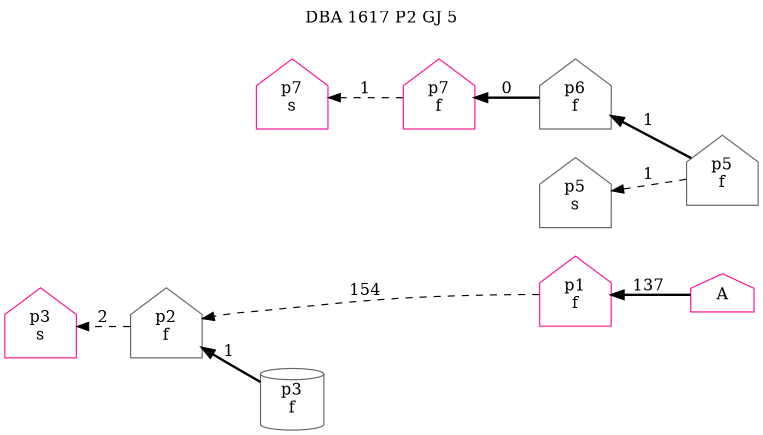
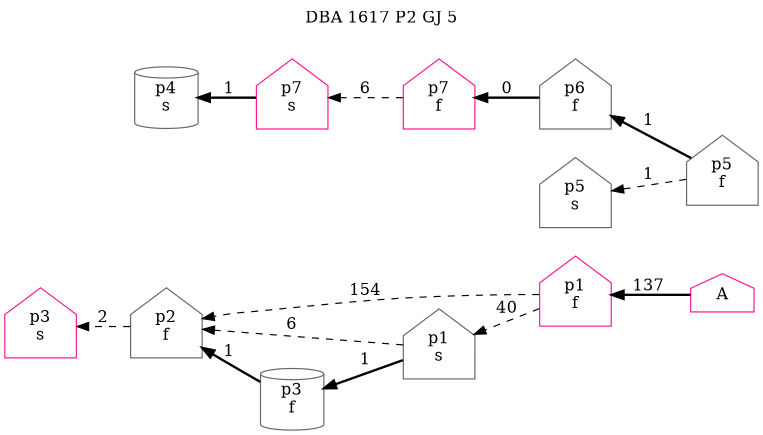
  digraph {
    label=" DBA 1617 P2 GJ 5 "
    labelloc=tl
    rankdir=RL
    node [color=gray40 shape=house]
    edge [style=bold]
    n1 [color=deeppink label=A]
    n2 [color=deeppink label="p1\nf"]
    n3 [label="p2\nf"]
+   n4 [label="p1\ns"]
    n5 [color=deeppink label="p3\ns"]
    n6 [label="p3\nf" shape=cylinder]
    n7 [label="p5\nf"]
    n8 [label="p6\nf"]
    n9 [label="p5\ns"]
    n10 [color=deeppink label="p7\nf"]
    n11 [color=deeppink label="p7\ns"]
+   n12 [label="p4\ns" shape=cylinder]
    n1 -> n2 [label=137]
    n2 -> n3 [label=154 style=dashed]
+   n2 -> n4 [label=40 style=dashed]
    n3 -> n5 [label=2 style=dashed]
+   n4 -> n3 [label=6 style=dashed]
+   n4 -> n6 [label=1]
    n6 -> n3 [label=1]
    n7 -> n8 [label=1]
    n7 -> n9 [label=1 style=dashed]
    n8 -> n10 [label=0]
-   n10 -> n11 [label=1 style=dashed]
+   n10 -> n11 [label=6 style=dashed]
+   n11 -> n12 [label=1]
  }
